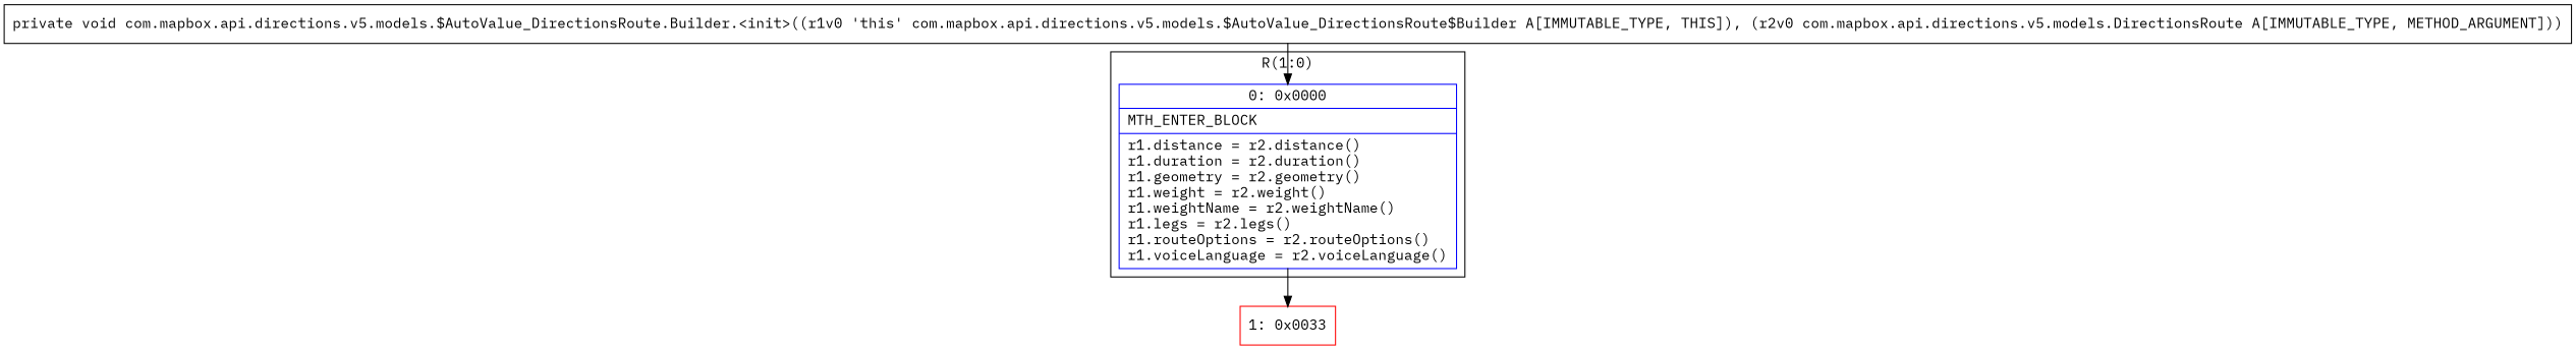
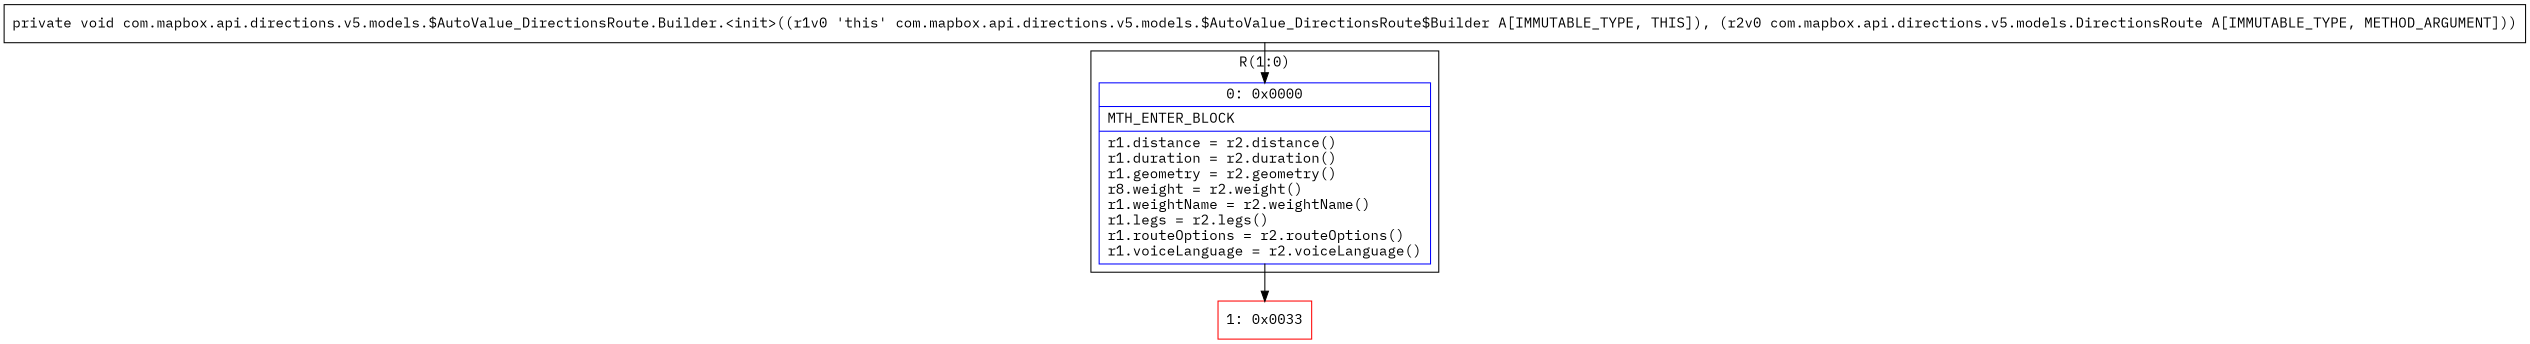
  digraph {
    fontname="IBM Plex Mono"
    node [shape=record fontname="IBM Plex Mono"]
    edge [fontname="IBM Plex Mono"]
-   n1 [color=blue label="{0\:\ 0x0000|MTH_ENTER_BLOCK\l|r1.distance = r2.distance()\lr1.duration = r2.duration()\lr1.geometry = r2.geometry()\lr1.weight = r2.weight()\lr1.weightName = r2.weightName()\lr1.legs = r2.legs()\lr1.routeOptions = r2.routeOptions()\lr1.voiceLanguage = r2.voiceLanguage()\l}"]
+   n1 [color=blue label="{0\:\ 0x0000|MTH_ENTER_BLOCK\l|r1.distance = r2.distance()\lr1.duration = r2.duration()\lr1.geometry = r2.geometry()\lr8.weight = r2.weight()\lr1.weightName = r2.weightName()\lr1.legs = r2.legs()\lr1.routeOptions = r2.routeOptions()\lr1.voiceLanguage = r2.voiceLanguage()\l}"]
    n2 [color=red label="{1\:\ 0x0033}"]
    n3 [label="{private void com.mapbox.api.directions.v5.models.$AutoValue_DirectionsRoute.Builder.\<init\>((r1v0 'this' com.mapbox.api.directions.v5.models.$AutoValue_DirectionsRoute$Builder A[IMMUTABLE_TYPE, THIS]), (r2v0 com.mapbox.api.directions.v5.models.DirectionsRoute A[IMMUTABLE_TYPE, METHOD_ARGUMENT])) }"]
    subgraph cluster_1 {
      label="R(1:0)"
      n1
    }
    n1 -> n2
    n3 -> n1
  }
